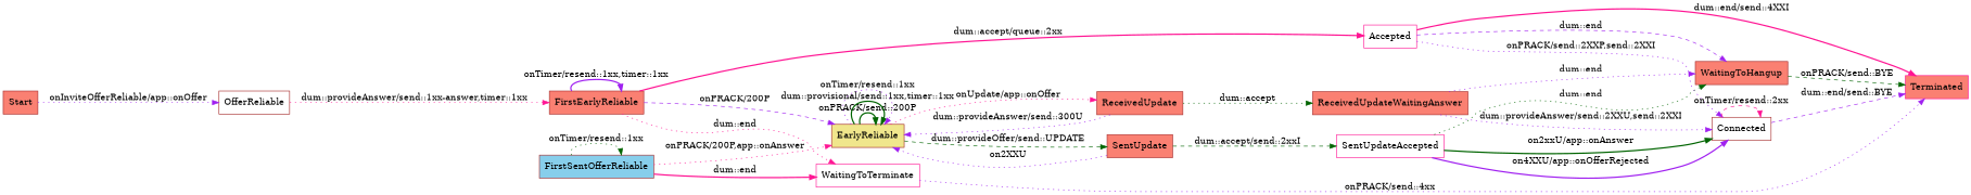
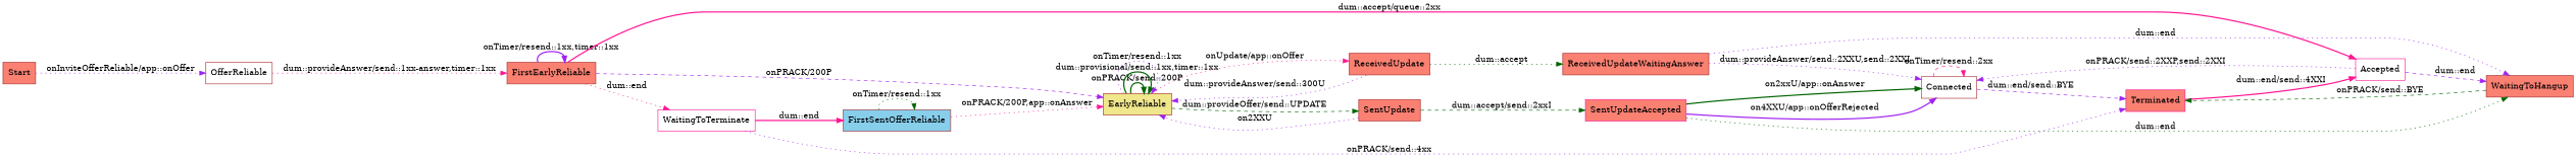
  digraph {
    rankdir=LR
    node [color=brown fillcolor=salmon shape=box style=filled]
    edge [color=purple style=dotted]
    OfferReliable [fillcolor=white]
    Start
    FirstEarlyReliable
    EarlyReliable [fillcolor=khaki]
    WaitingToTerminate [color=deeppink fillcolor=white]
    Accepted [color=deeppink fillcolor=white]
    FirstSentOfferReliable [fillcolor=skyblue]
    ReceivedUpdate
    SentUpdate
    Terminated [color=deeppink]
    Connected [fillcolor=white]
    WaitingToHangup
    ReceivedUpdateWaitingAnswer
-   SentUpdateAccepted [color=deeppink fillcolor=white]
+   SentUpdateAccepted [color=deeppink]
    OfferReliable -> FirstEarlyReliable [color=deeppink label="dum::provideAnswer/send::1xx-answer,timer::1xx"]
    Start -> OfferReliable [label="onInviteOfferReliable/app::onOffer"]
    FirstEarlyReliable -> FirstEarlyReliable [label="onTimer/resend::1xx,timer::1xx" style=bold]
    FirstEarlyReliable -> EarlyReliable [label="onPRACK/200P" style=dashed]
    FirstEarlyReliable -> WaitingToTerminate [color=deeppink label="dum::end"]
    FirstEarlyReliable -> Accepted [color=deeppink label="dum::accept/queue::2xx" style=bold]
    EarlyReliable -> EarlyReliable [color=darkgreen label="onPRACK/send::200P" style=bold]
    EarlyReliable -> EarlyReliable [color=darkgreen label="dum::provisional/send::1xx,timer::1xx" style=bold]
    EarlyReliable -> EarlyReliable [label="onTimer/resend::1xx"]
    EarlyReliable -> ReceivedUpdate [color=deeppink label="onUpdate/app::onOffer"]
    EarlyReliable -> SentUpdate [color=darkgreen label="dum::provideOffer/send::UPDATE" style=dashed]
    WaitingToTerminate -> Terminated [label="onPRACK/send::4xx"]
-   Accepted -> Terminated [color=deeppink label="dum::end/send::4XXI" style=bold]
+   Terminated -> Accepted [color=deeppink label="dum::end/send::4XXI" style=bold]
    Accepted -> Connected [label="onPRACK/send::2XXP,send::2XXI"]
    Accepted -> WaitingToHangup [label="dum::end" style=dashed]
    FirstSentOfferReliable -> EarlyReliable [color=deeppink label="onPRACK/200P,app::onAnswer"]
-   FirstSentOfferReliable -> WaitingToTerminate [color=deeppink label="dum::end" style=bold]
+   WaitingToTerminate -> FirstSentOfferReliable [color=deeppink label="dum::end" style=bold]
    FirstSentOfferReliable -> FirstSentOfferReliable [color=darkgreen label="onTimer/resend::1xx"]
    ReceivedUpdate -> EarlyReliable [label="dum::provideAnswer/send::300U"]
    ReceivedUpdate -> ReceivedUpdateWaitingAnswer [color=darkgreen label="dum::accept"]
    SentUpdate -> EarlyReliable [label=on2XXU]
    SentUpdate -> SentUpdateAccepted [color=darkgreen label="dum::accept/send::2xxI" style=dashed]
    Connected -> Terminated [label="dum::end/send::BYE" style=dashed]
    Connected -> Connected [color=deeppink label="onTimer/resend::2xx" style=dashed]
    WaitingToHangup -> Terminated [color=darkgreen label="onPRACK/send::BYE" style=dashed]
    ReceivedUpdateWaitingAnswer -> Connected [label="dum::provideAnswer/send::2XXU,send::2XXI"]
    ReceivedUpdateWaitingAnswer -> WaitingToHangup [label="dum::end"]
    SentUpdateAccepted -> Connected [color=darkgreen label="on2xxU/app::onAnswer" style=bold]
    SentUpdateAccepted -> Connected [label="on4XXU/app::onOfferRejected" style=bold]
    SentUpdateAccepted -> WaitingToHangup [color=darkgreen label="dum::end"]
  }
